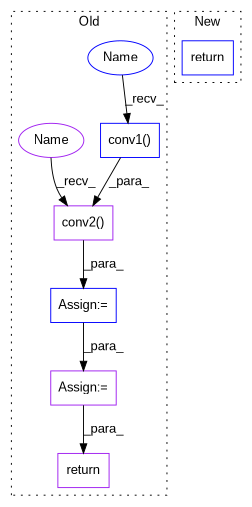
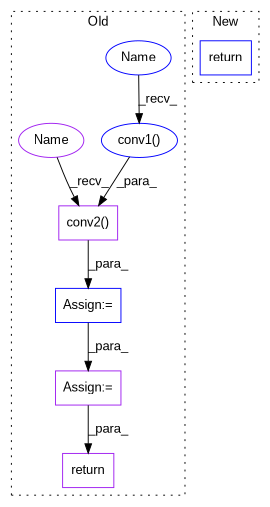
  digraph {
    fontname="Liberation Sans"
    node [a=75 l="11,1" shape=box color=purple fontname="Liberation Sans"]
    edge [fontname="Liberation Sans"]
    n1 [label="conv2()" s="1055,1067"]
    n2 [a=68 l=3 label="Assign:=" s=1212 color=blue]
    n3 [a=68 l=3 label="Assign:=" s=1243]
    n4 [a=93 l=7 label=return s=1299]
-   n5 [label="conv1()" s="1007,1019" color=blue]
+   n5 [label="conv1()" s="1007,1019" shape=ellipse color=blue]
    n6 [a=87 l=4 label=Name s=1007 shape=ellipse color=blue]
    n7 [a=87 l=4 label=Name s=1055 shape=ellipse]
    n8 [a=93 l=7 label=return s=1451 color=blue]
    subgraph cluster_1 {
      label=Old
      style=dotted
      n1
      n2
      n3
      n4
      n5
      n6
      n7
    }
    subgraph cluster_2 {
      label=New
      style=dotted
      n8
    }
    n1 -> n2 [label=_para_]
    n2 -> n3 [label=_para_]
    n3 -> n4 [label=_para_]
    n5 -> n1 [label=_para_]
    n6 -> n5 [label=_recv_]
    n7 -> n1 [label=_recv_]
  }
